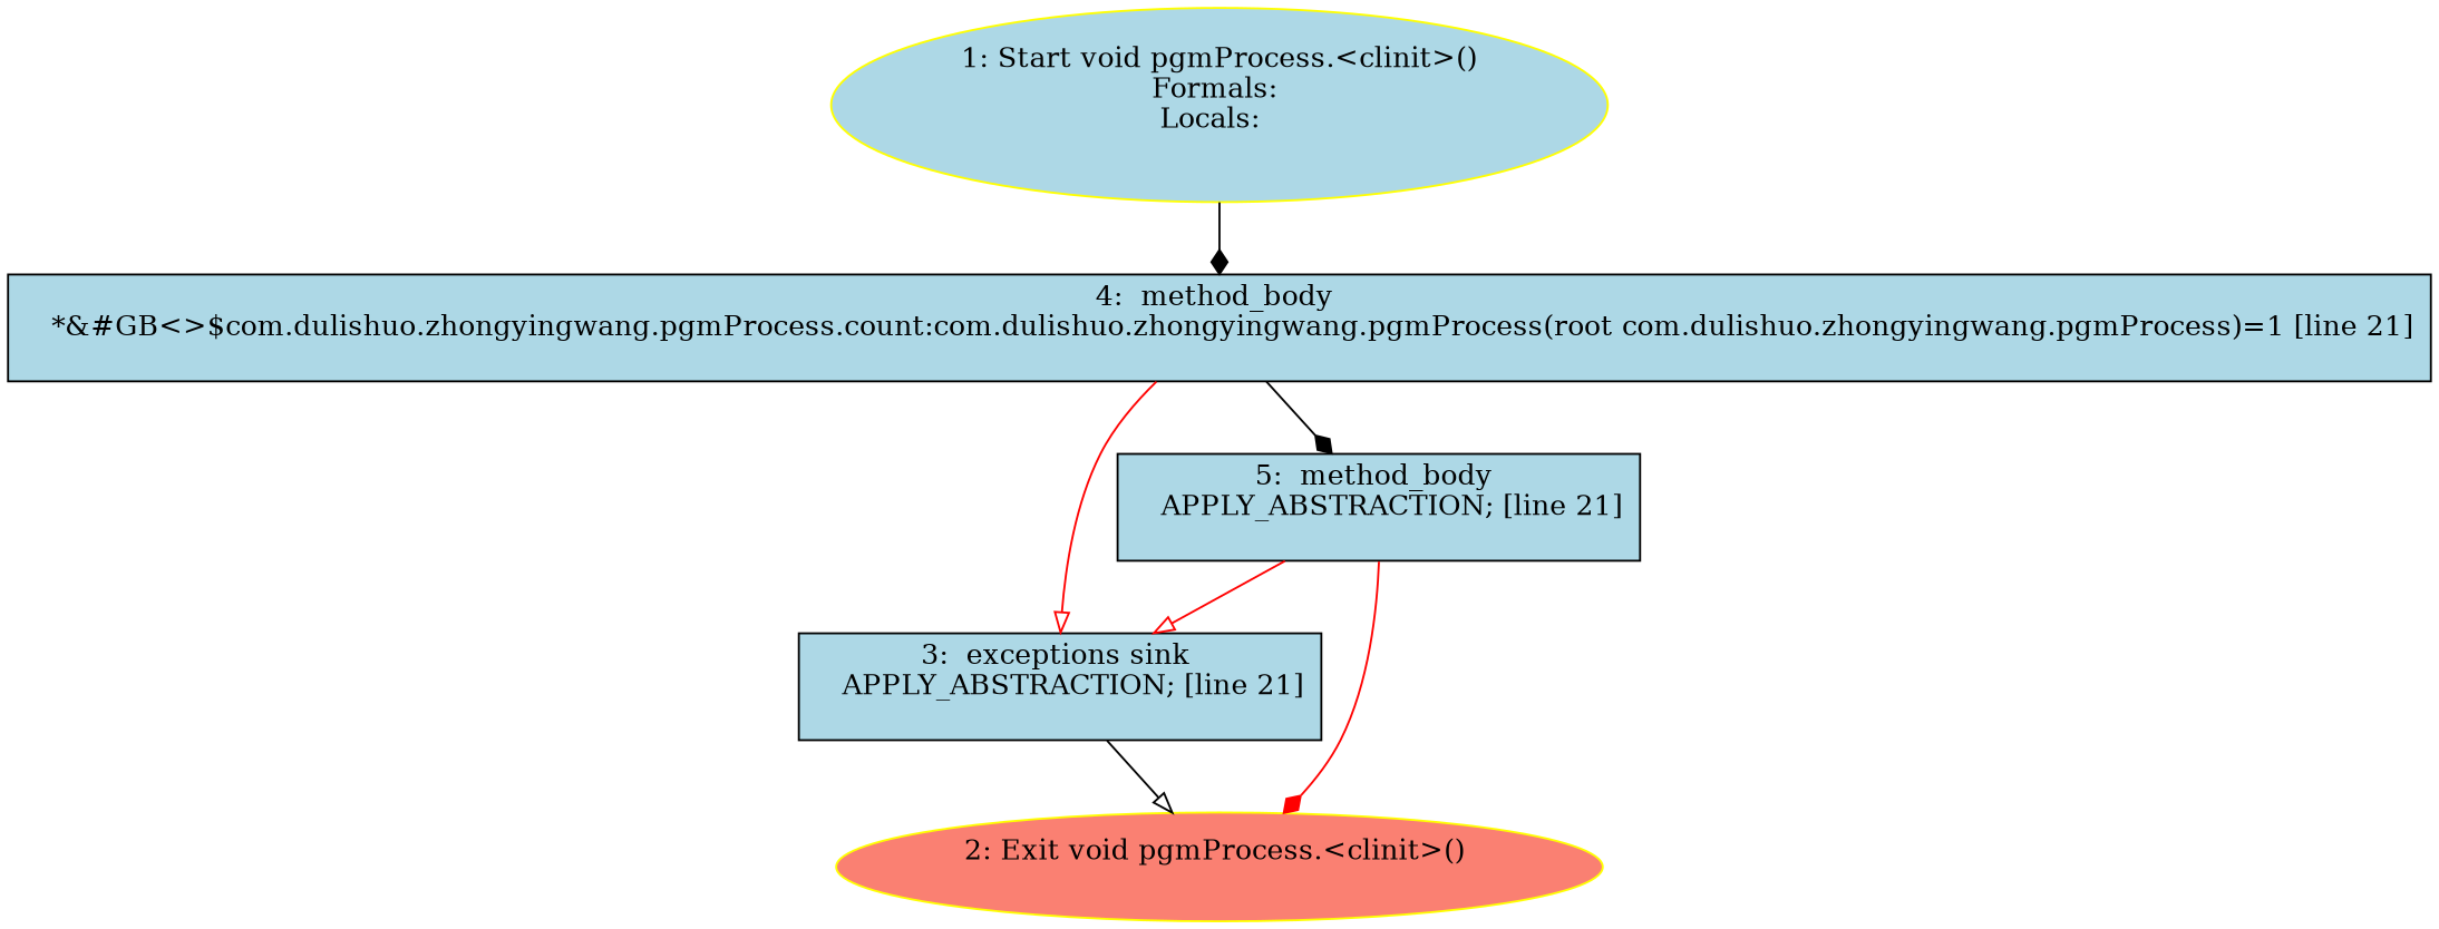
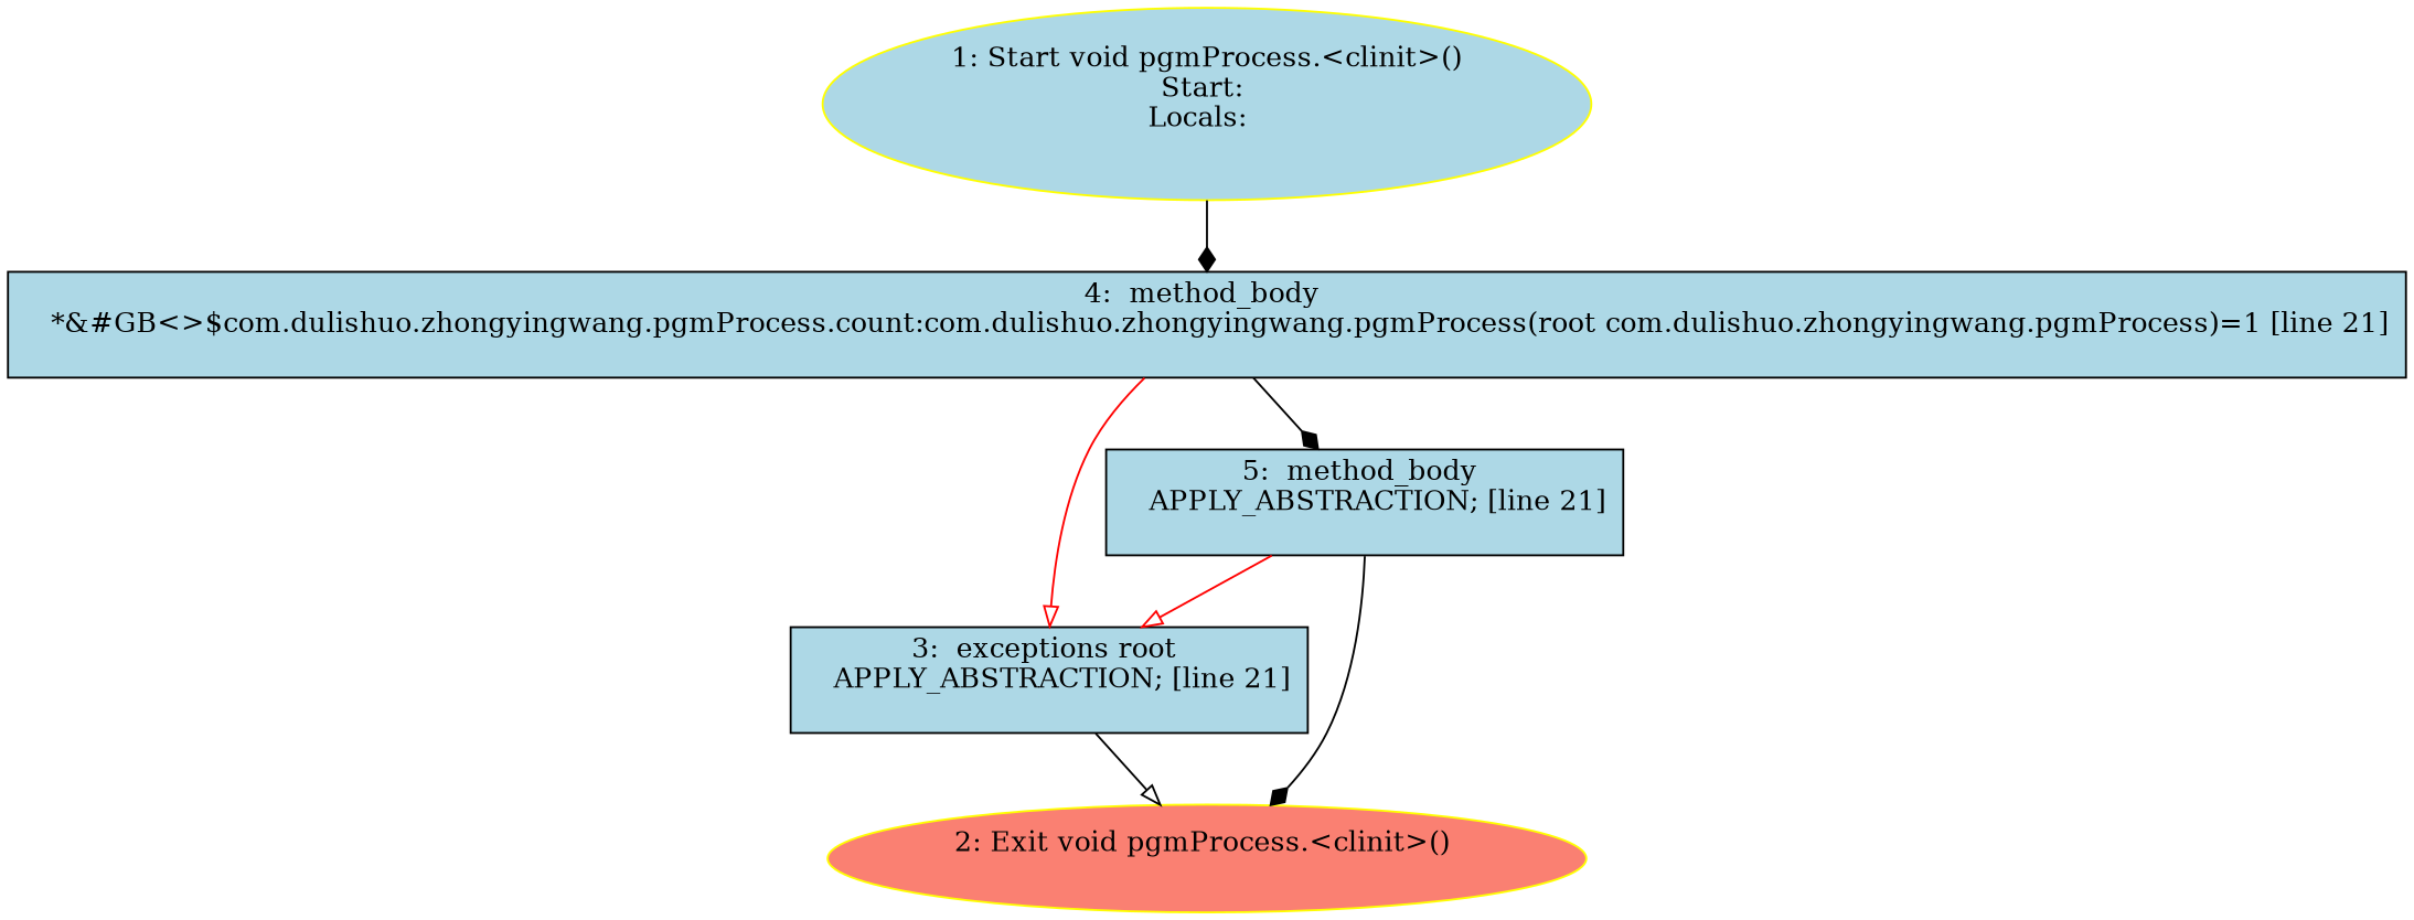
  digraph {
    node [fillcolor=lightblue style=filled shape=box]
    edge [arrowhead=diamond]
-   n1 [color=yellow label="1: Start void pgmProcess.<clinit>()\nFormals: \nLocals:  \n  " shape=""]
+   n1 [color=yellow label="1: Start void pgmProcess.<clinit>()\nStart: \nLocals:  \n  " shape=""]
    n2 [label="4:  method_body \n   *&#GB<>$com.dulishuo.zhongyingwang.pgmProcess.count:com.dulishuo.zhongyingwang.pgmProcess(root com.dulishuo.zhongyingwang.pgmProcess)=1 [line 21]\n "]
-   n3 [label="3:  exceptions sink \n   APPLY_ABSTRACTION; [line 21]\n "]
+   n3 [label="3:  exceptions root \n   APPLY_ABSTRACTION; [line 21]\n "]
    n4 [label="5:  method_body \n   APPLY_ABSTRACTION; [line 21]\n "]
    n5 [color=yellow fillcolor=salmon label="2: Exit void pgmProcess.<clinit>() \n  " shape=""]
    n1 -> n2
    n2 -> n3 [arrowhead=onormal color=red]
    n2 -> n4
    n3 -> n5 [arrowhead=onormal]
    n4 -> n3 [arrowhead=onormal color=red]
-   n4 -> n5 [color=red]
+   n4 -> n5
  }
